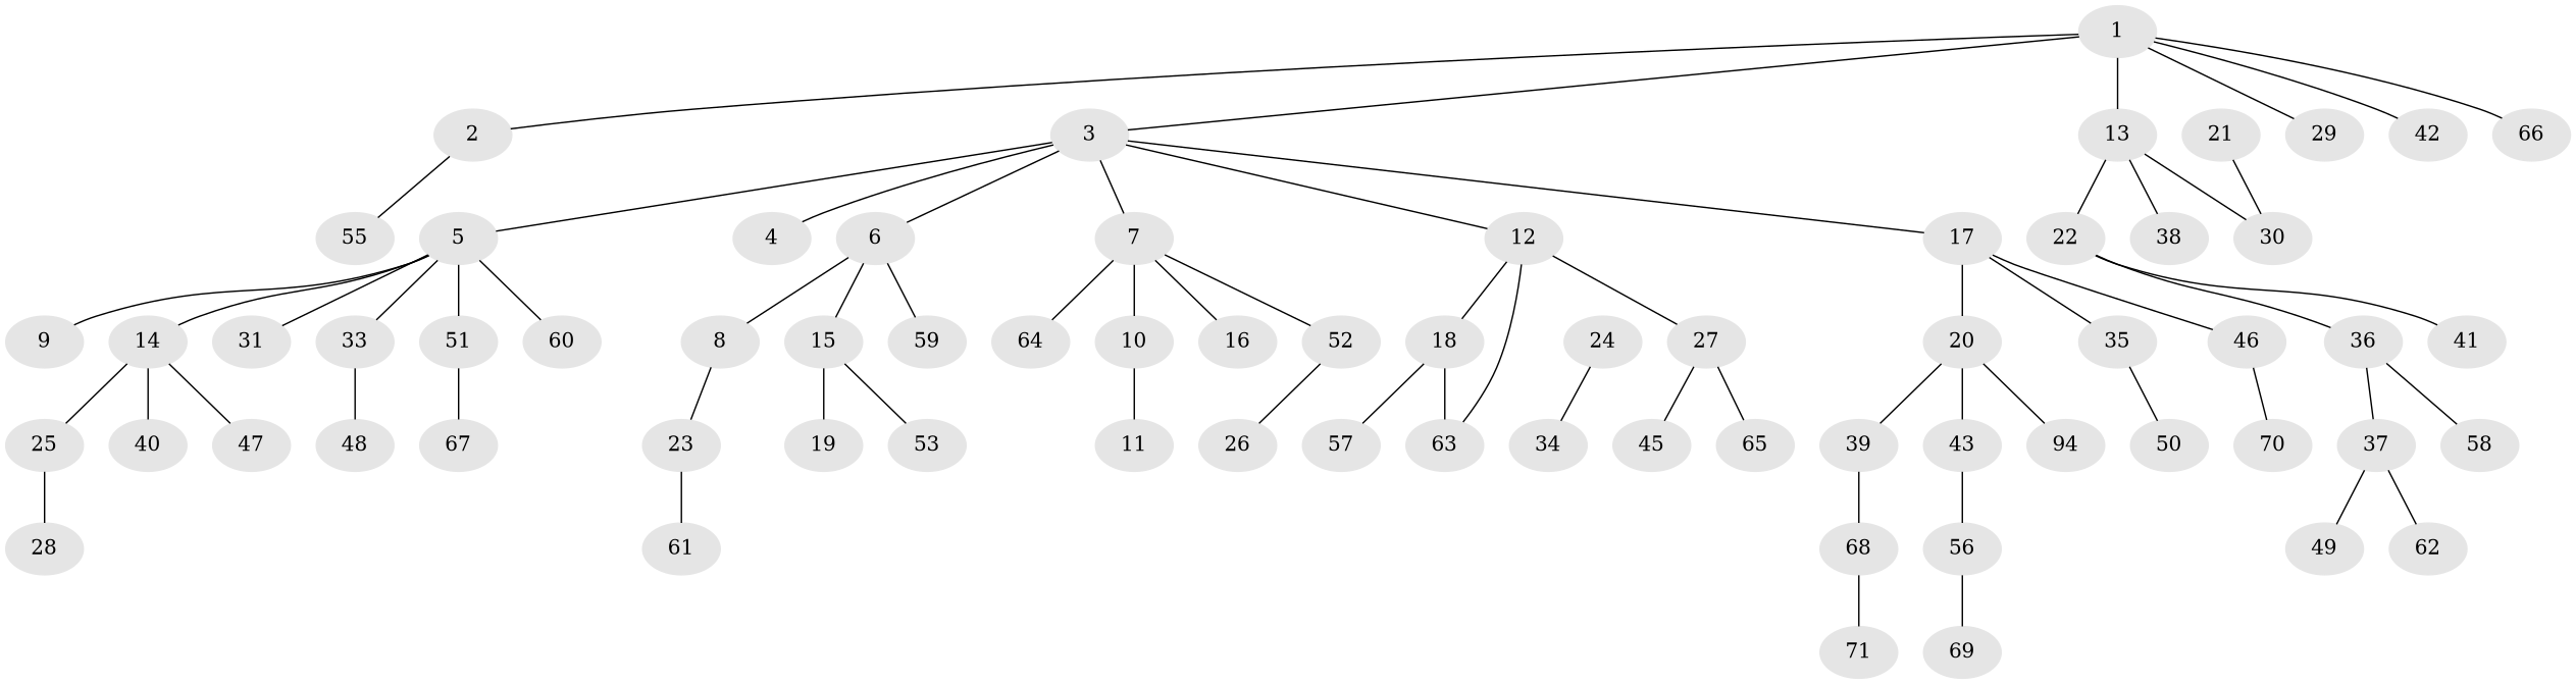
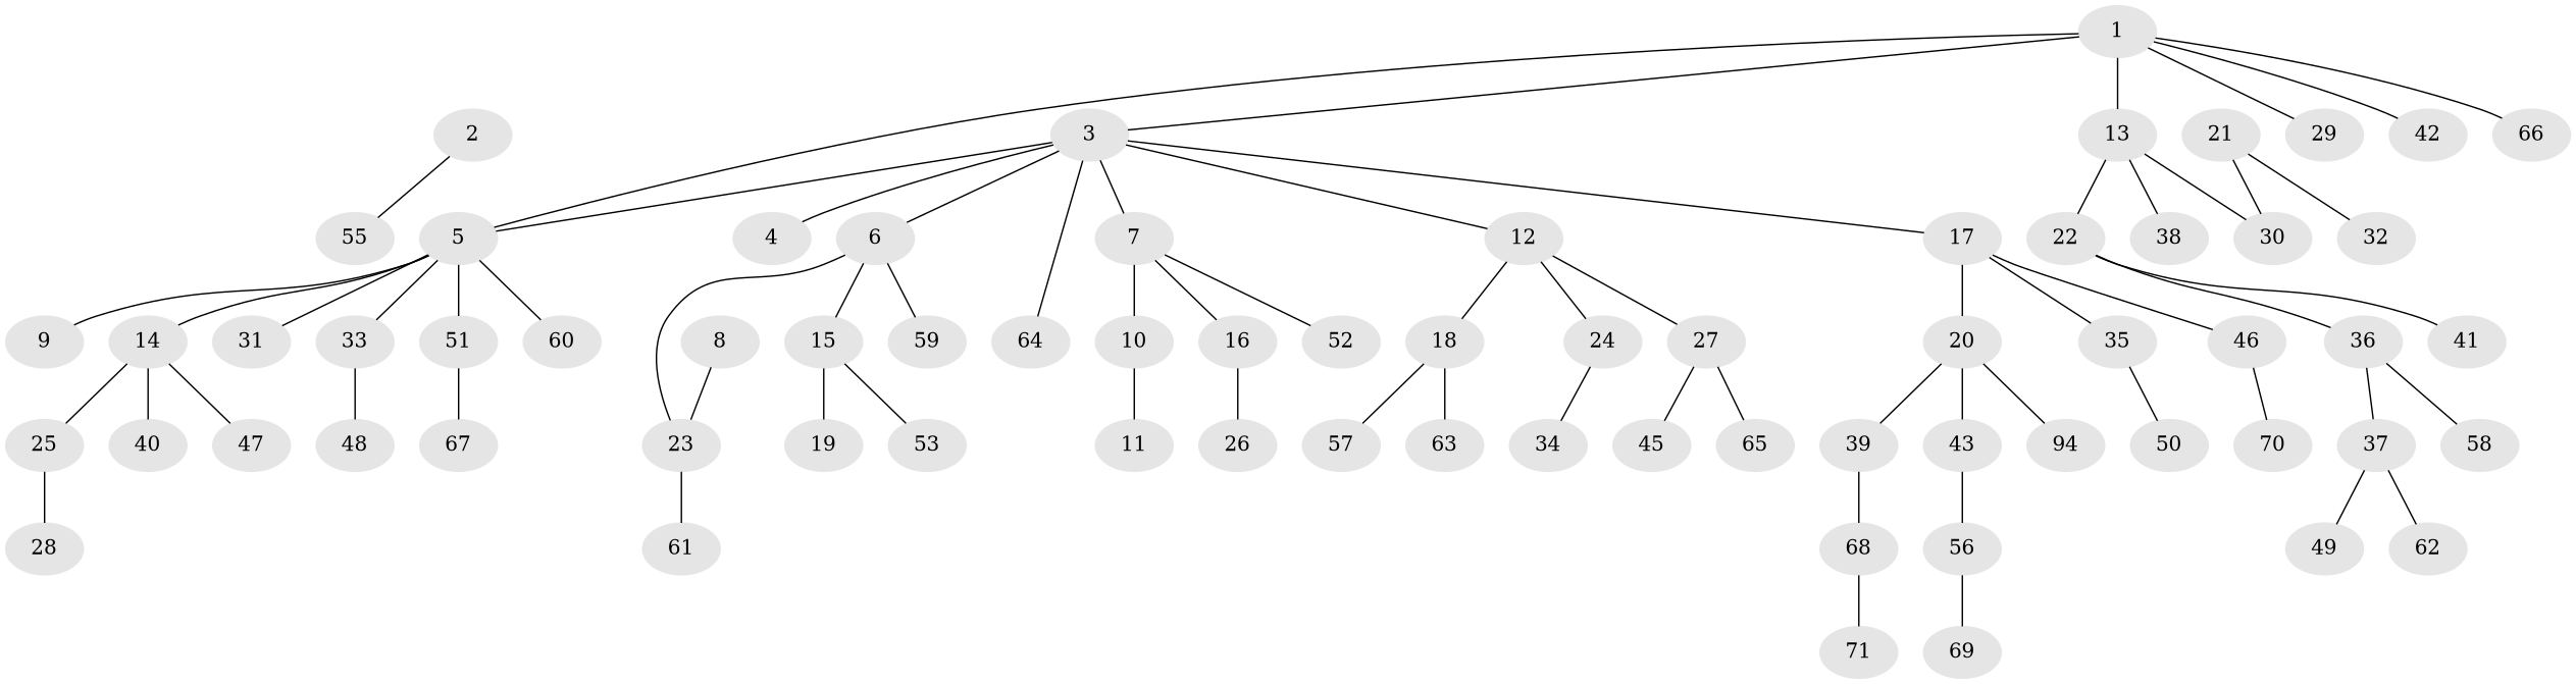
  graph {
    fontname="DejaVu Serif"
    node [color=gray90 fontname="DejaVu Serif" style=filled]
    edge [fontname="DejaVu Serif"]
    1
    2
    3
    13
    29
    42
    66
    55
    4
    5
    6
    7
    12
    17
    64
    22
    38
    30
    9
    14
    31
    33
    51
    60
    8
    15
    59
    10
    16
    52
    18
    24
    27
    20
    35
    46
    25
    40
    47
    48
    67
    23
    19
    53
    11
    26
    61
    57
    63
    34
    45
    65
    21
+   32
    36
    41
    28
    39
    43
    n60 [label=94]
    50
    70
    68
    56
    37
    58
    49
    62
    71
    69
-   1 -- 2
+   1 -- 5
    1 -- 3
    1 -- 13
    1 -- 29
    1 -- 42
    1 -- 66
    2 -- 55
    3 -- 4
    3 -- 5
    3 -- 6
    3 -- 7
    3 -- 12
    3 -- 17
-   7 -- 64
+   3 -- 64
    13 -- 22
    13 -- 38
    13 -- 30
    5 -- 9
    5 -- 14
    5 -- 31
    5 -- 33
    5 -- 51
    5 -- 60
-   6 -- 8
+   6 -- 23
    6 -- 15
    6 -- 59
    7 -- 10
    7 -- 16
    7 -- 52
    12 -- 18
-   12 -- 63
+   12 -- 24
    12 -- 27
    17 -- 20
    17 -- 35
    17 -- 46
    22 -- 36
    22 -- 41
    14 -- 25
    14 -- 40
    14 -- 47
    33 -- 48
    51 -- 67
    8 -- 23
    15 -- 19
    15 -- 53
    10 -- 11
-   52 -- 26
+   16 -- 26
    18 -- 57
    18 -- 63
    24 -- 34
    27 -- 45
    27 -- 65
    20 -- 39
    20 -- 43
    20 -- n60
    35 -- 50
    46 -- 70
    25 -- 28
    23 -- 61
    21 -- 30
+   21 -- 32
    36 -- 37
    36 -- 58
    39 -- 68
    43 -- 56
    68 -- 71
    56 -- 69
    37 -- 49
    37 -- 62
  }
